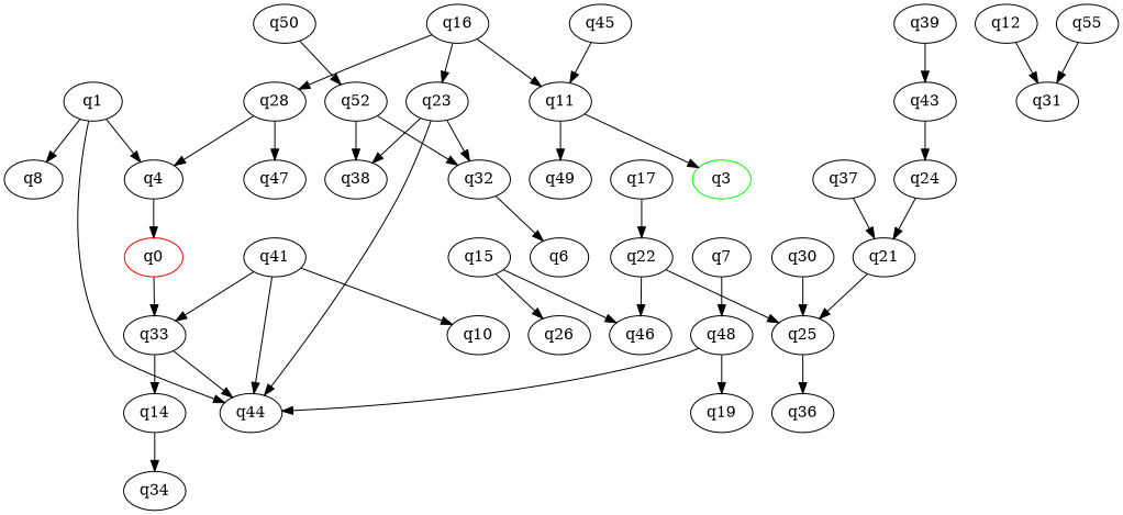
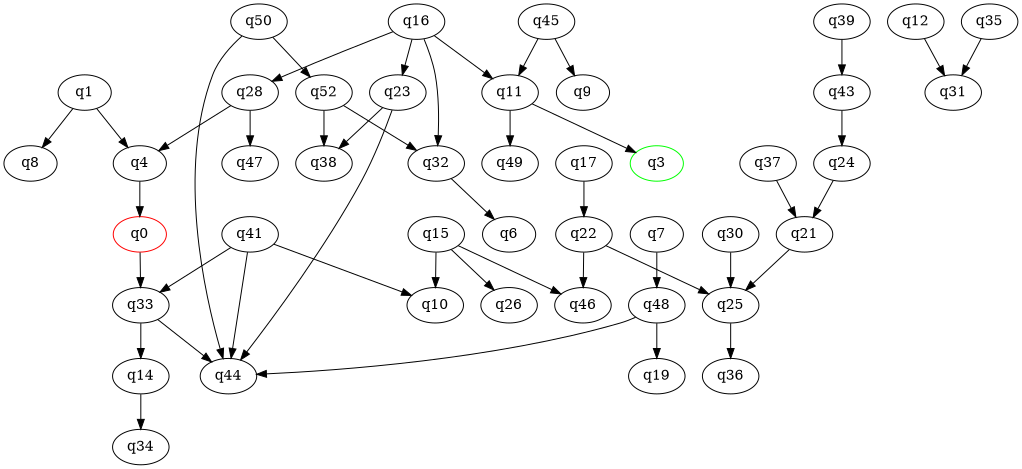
  digraph {
    q3 [color=green initial=1]
    q0 [color=red final=1]
    q33
    q44
    q14
    q34
    q1
    q4
    q8
    q7
    q48
    q19
    q11
    q49
    q12
    q31
    q15
    q10
    q26
    q46
    q16
    q23
    q28
    q32
    q38
    q47
    q6
    q17
    q22
    q25
    q36
    q21
    q24
    q30
-   q35 [label=q55]
+   q35
    q37
    q39
    q43
    q41
    q45
+   q9
    q50
    q52
    q0 -> q33
    q33 -> q44
    q33 -> q14
    q14 -> q34
    q1 -> q4
    q1 -> q8
    q4 -> q0
    q7 -> q48
    q48 -> q44
    q48 -> q19
    q11 -> q3
    q11 -> q49
    q12 -> q31
+   q15 -> q10
    q15 -> q26
    q15 -> q46
    q16 -> q11
    q16 -> q23
    q16 -> q28
-   q23 -> q32
+   q16 -> q32
    q23 -> q44
    q23 -> q38
    q28 -> q4
    q28 -> q47
    q32 -> q6
    q17 -> q22
    q22 -> q46
    q22 -> q25
    q25 -> q36
    q21 -> q25
    q24 -> q21
    q30 -> q25
    q35 -> q31
    q37 -> q21
    q39 -> q43
    q43 -> q24
    q41 -> q33
    q41 -> q44
    q41 -> q10
    q45 -> q11
-   q1 -> q44
+   q45 -> q9
+   q50 -> q44
    q50 -> q52
    q52 -> q32
    q52 -> q38
  }
